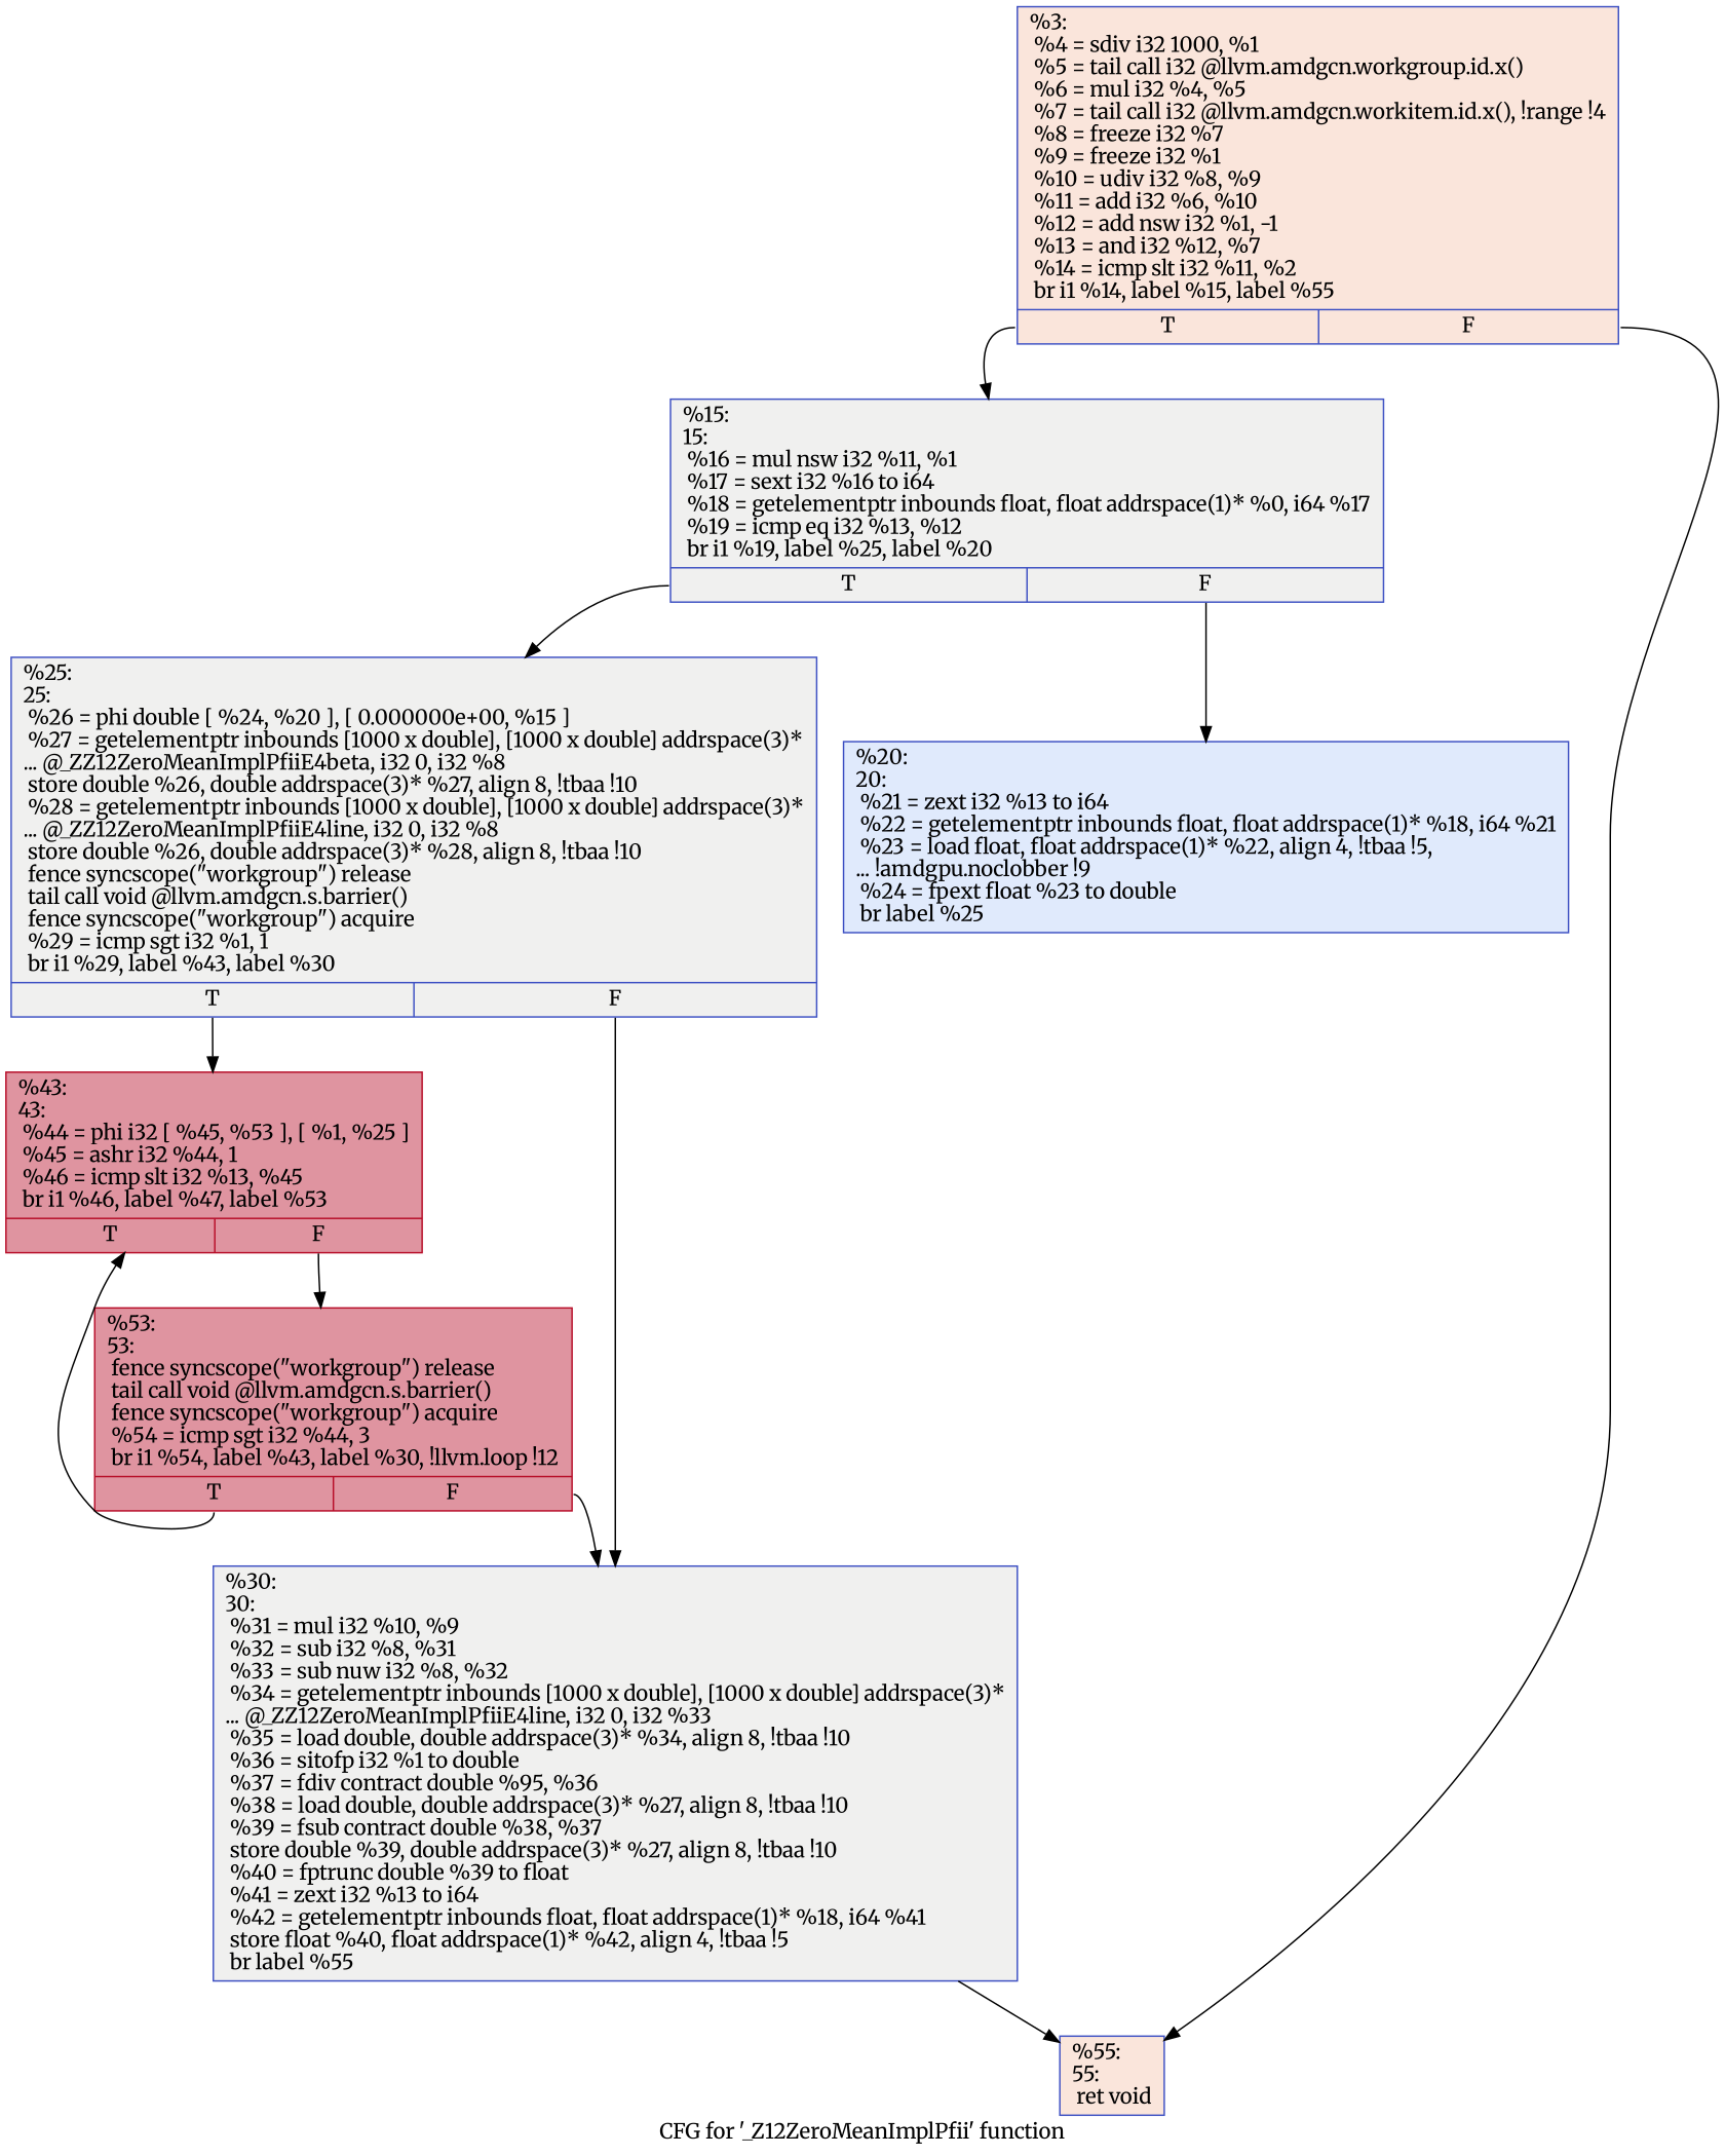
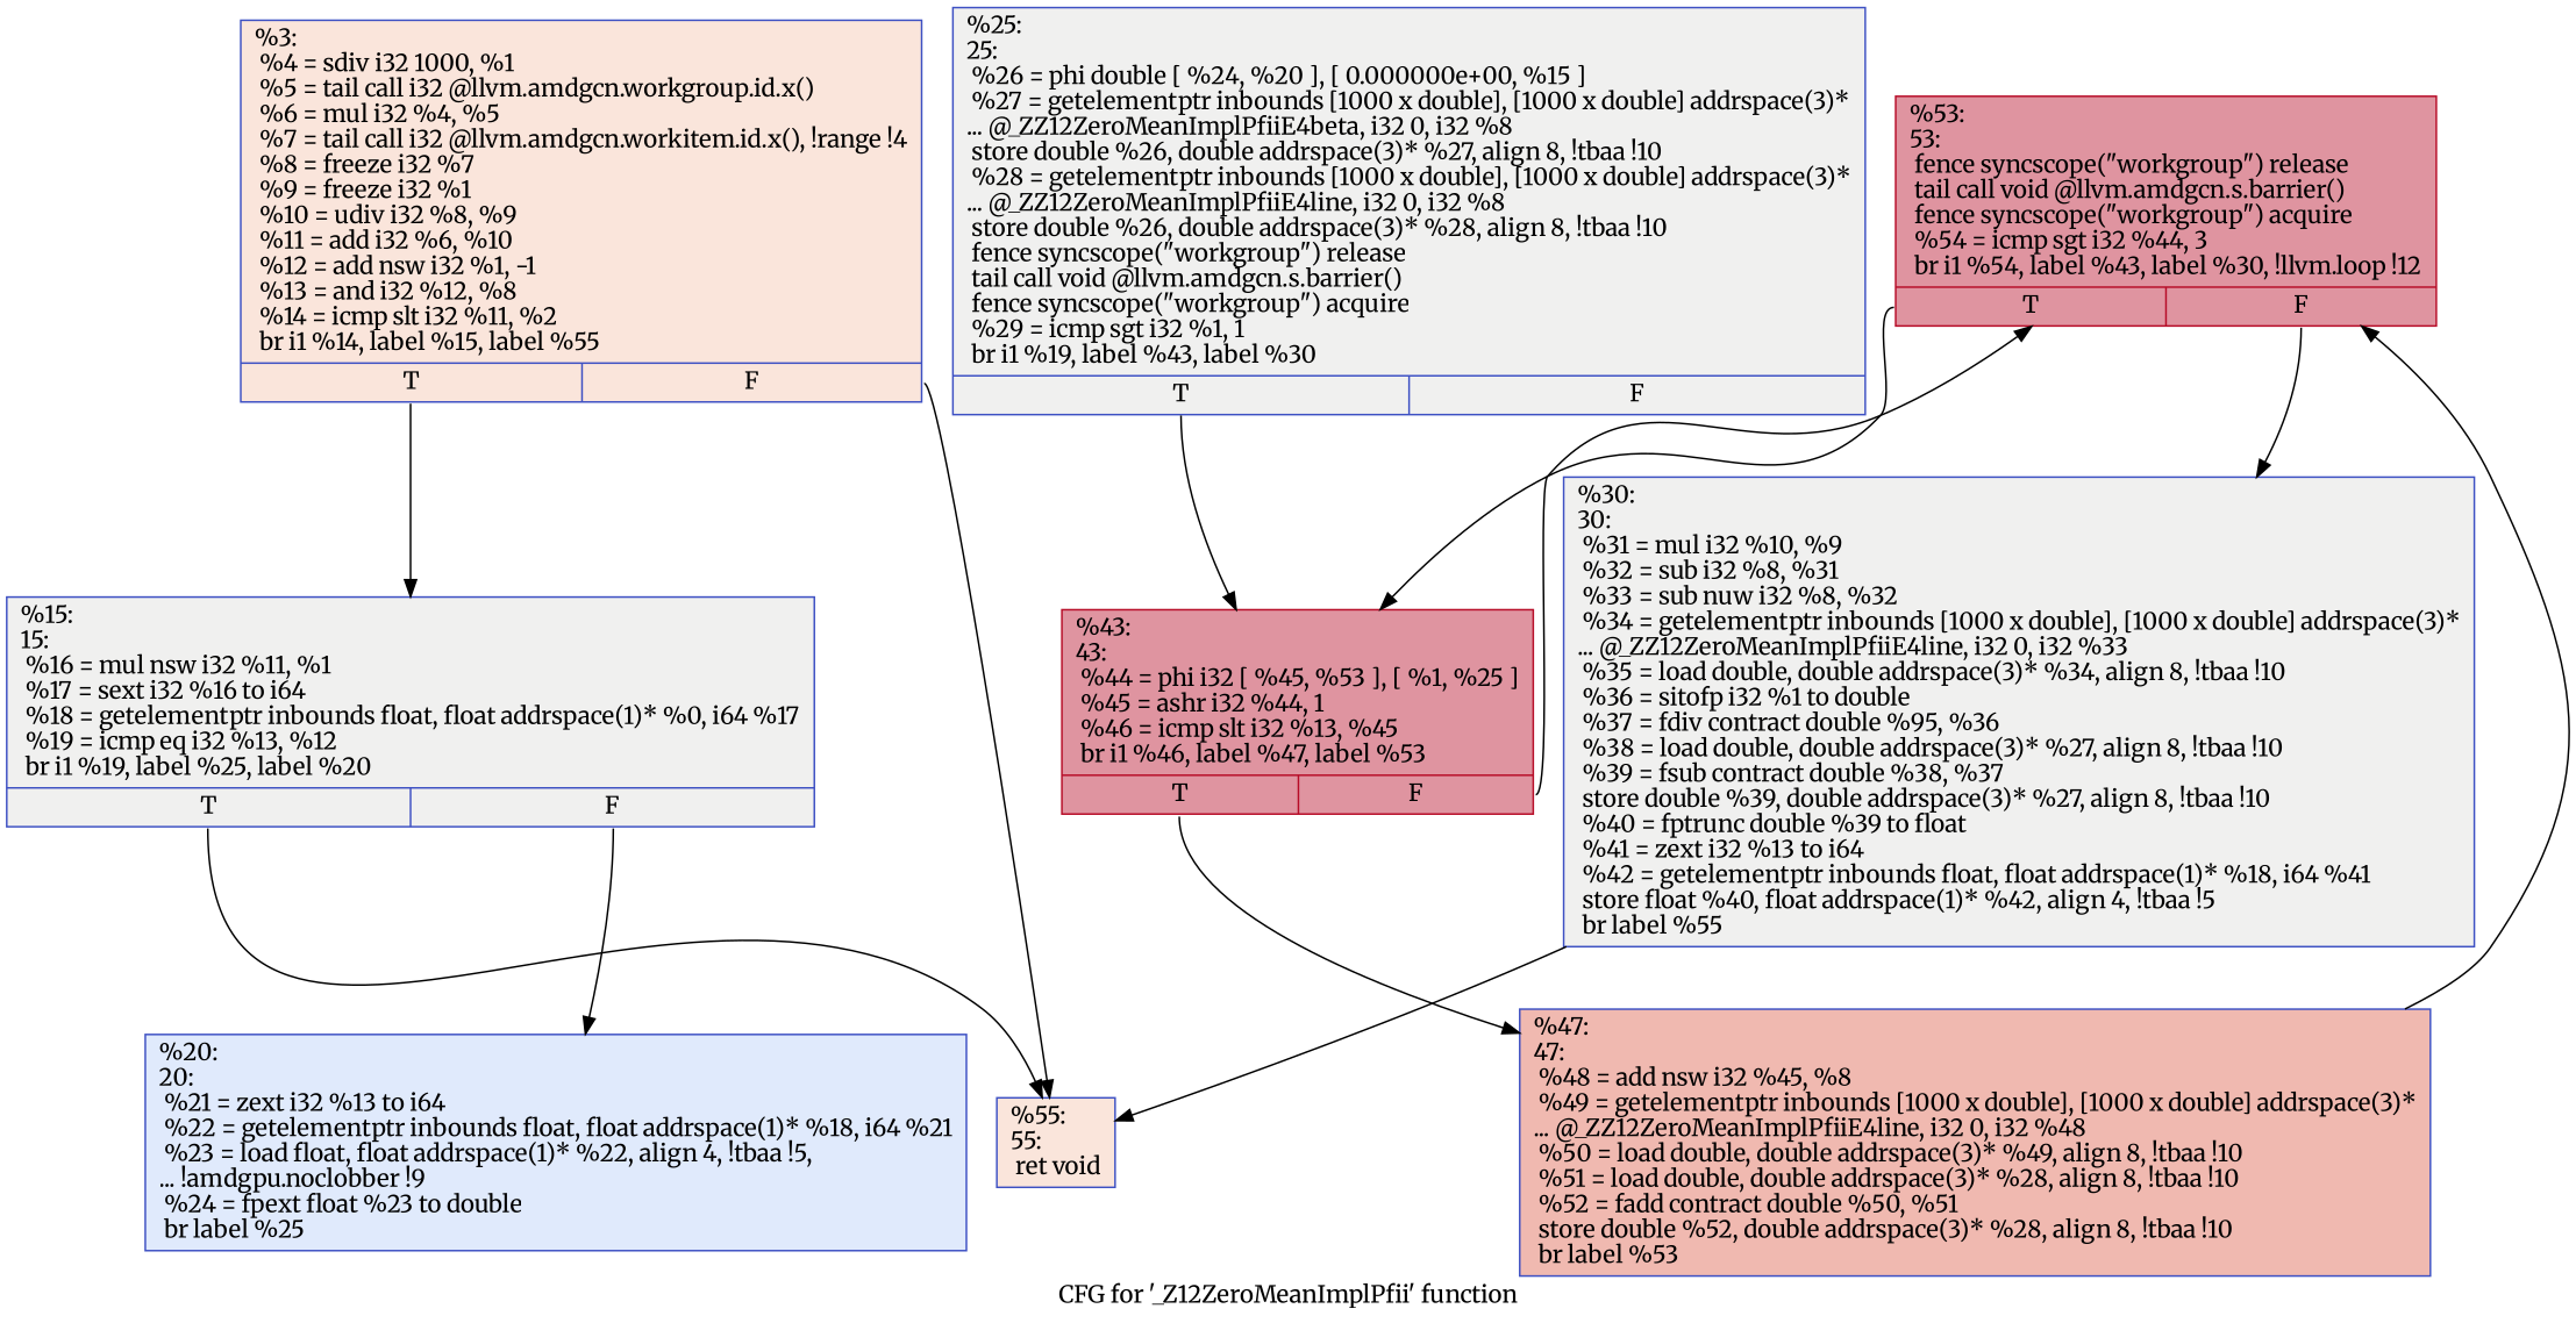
  digraph {
    fontname=Merriweather
    label="CFG for '_Z12ZeroMeanImplPfii' function"
    node [color="#3d50c3ff" fillcolor="#dedcdb70" fontname=Merriweather shape=record style=filled]
    edge [fontname=Merriweather tailport=s0]
-   n1 [fillcolor="#f4c5ad70" label="{%3:\l  %4 = sdiv i32 1000, %1\l  %5 = tail call i32 @llvm.amdgcn.workgroup.id.x()\l  %6 = mul i32 %4, %5\l  %7 = tail call i32 @llvm.amdgcn.workitem.id.x(), !range !4\l  %8 = freeze i32 %7\l  %9 = freeze i32 %1\l  %10 = udiv i32 %8, %9\l  %11 = add i32 %6, %10\l  %12 = add nsw i32 %1, -1\l  %13 = and i32 %12, %7\l  %14 = icmp slt i32 %11, %2\l  br i1 %14, label %15, label %55\l|{<s0>T|<s1>F}}"]
+   n1 [fillcolor="#f4c5ad70" label="{%3:\l  %4 = sdiv i32 1000, %1\l  %5 = tail call i32 @llvm.amdgcn.workgroup.id.x()\l  %6 = mul i32 %4, %5\l  %7 = tail call i32 @llvm.amdgcn.workitem.id.x(), !range !4\l  %8 = freeze i32 %7\l  %9 = freeze i32 %1\l  %10 = udiv i32 %8, %9\l  %11 = add i32 %6, %10\l  %12 = add nsw i32 %1, -1\l  %13 = and i32 %12, %8\l  %14 = icmp slt i32 %11, %2\l  br i1 %14, label %15, label %55\l|{<s0>T|<s1>F}}"]
    n2 [label="{%15:\l15:                                               \l  %16 = mul nsw i32 %11, %1\l  %17 = sext i32 %16 to i64\l  %18 = getelementptr inbounds float, float addrspace(1)* %0, i64 %17\l  %19 = icmp eq i32 %13, %12\l  br i1 %19, label %25, label %20\l|{<s0>T|<s1>F}}"]
    n3 [fillcolor="#f4c5ad70" label="{%55:\l55:                                               \l  ret void\l}"]
-   n4 [label="{%25:\l25:                                               \l  %26 = phi double [ %24, %20 ], [ 0.000000e+00, %15 ]\l  %27 = getelementptr inbounds [1000 x double], [1000 x double] addrspace(3)*\l... @_ZZ12ZeroMeanImplPfiiE4beta, i32 0, i32 %8\l  store double %26, double addrspace(3)* %27, align 8, !tbaa !10\l  %28 = getelementptr inbounds [1000 x double], [1000 x double] addrspace(3)*\l... @_ZZ12ZeroMeanImplPfiiE4line, i32 0, i32 %8\l  store double %26, double addrspace(3)* %28, align 8, !tbaa !10\l  fence syncscope(\"workgroup\") release\l  tail call void @llvm.amdgcn.s.barrier()\l  fence syncscope(\"workgroup\") acquire\l  %29 = icmp sgt i32 %1, 1\l  br i1 %29, label %43, label %30\l|{<s0>T|<s1>F}}"]
+   n4 [label="{%25:\l25:                                               \l  %26 = phi double [ %24, %20 ], [ 0.000000e+00, %15 ]\l  %27 = getelementptr inbounds [1000 x double], [1000 x double] addrspace(3)*\l... @_ZZ12ZeroMeanImplPfiiE4beta, i32 0, i32 %8\l  store double %26, double addrspace(3)* %27, align 8, !tbaa !10\l  %28 = getelementptr inbounds [1000 x double], [1000 x double] addrspace(3)*\l... @_ZZ12ZeroMeanImplPfiiE4line, i32 0, i32 %8\l  store double %26, double addrspace(3)* %28, align 8, !tbaa !10\l  fence syncscope(\"workgroup\") release\l  tail call void @llvm.amdgcn.s.barrier()\l  fence syncscope(\"workgroup\") acquire\l  %29 = icmp sgt i32 %1, 1\l  br i1 %19, label %43, label %30\l|{<s0>T|<s1>F}}"]
    n5 [fillcolor="#b9d0f970" label="{%20:\l20:                                               \l  %21 = zext i32 %13 to i64\l  %22 = getelementptr inbounds float, float addrspace(1)* %18, i64 %21\l  %23 = load float, float addrspace(1)* %22, align 4, !tbaa !5,\l... !amdgpu.noclobber !9\l  %24 = fpext float %23 to double\l  br label %25\l}"]
    n6 [color="#b70d28ff" fillcolor="#b70d2870" label="{%43:\l43:                                               \l  %44 = phi i32 [ %45, %53 ], [ %1, %25 ]\l  %45 = ashr i32 %44, 1\l  %46 = icmp slt i32 %13, %45\l  br i1 %46, label %47, label %53\l|{<s0>T|<s1>F}}"]
    n7 [label="{%30:\l30:                                               \l  %31 = mul i32 %10, %9\l  %32 = sub i32 %8, %31\l  %33 = sub nuw i32 %8, %32\l  %34 = getelementptr inbounds [1000 x double], [1000 x double] addrspace(3)*\l... @_ZZ12ZeroMeanImplPfiiE4line, i32 0, i32 %33\l  %35 = load double, double addrspace(3)* %34, align 8, !tbaa !10\l  %36 = sitofp i32 %1 to double\l  %37 = fdiv contract double %95, %36\l  %38 = load double, double addrspace(3)* %27, align 8, !tbaa !10\l  %39 = fsub contract double %38, %37\l  store double %39, double addrspace(3)* %27, align 8, !tbaa !10\l  %40 = fptrunc double %39 to float\l  %41 = zext i32 %13 to i64\l  %42 = getelementptr inbounds float, float addrspace(1)* %18, i64 %41\l  store float %40, float addrspace(1)* %42, align 4, !tbaa !5\l  br label %55\l}"]
+   n8 [fillcolor="#de614d70" label="{%47:\l47:                                               \l  %48 = add nsw i32 %45, %8\l  %49 = getelementptr inbounds [1000 x double], [1000 x double] addrspace(3)*\l... @_ZZ12ZeroMeanImplPfiiE4line, i32 0, i32 %48\l  %50 = load double, double addrspace(3)* %49, align 8, !tbaa !10\l  %51 = load double, double addrspace(3)* %28, align 8, !tbaa !10\l  %52 = fadd contract double %50, %51\l  store double %52, double addrspace(3)* %28, align 8, !tbaa !10\l  br label %53\l}"]
    n9 [color="#b70d28ff" fillcolor="#b70d2870" label="{%53:\l53:                                               \l  fence syncscope(\"workgroup\") release\l  tail call void @llvm.amdgcn.s.barrier()\l  fence syncscope(\"workgroup\") acquire\l  %54 = icmp sgt i32 %44, 3\l  br i1 %54, label %43, label %30, !llvm.loop !12\l|{<s0>T|<s1>F}}"]
    n1 -> n2
    n1 -> n3 [tailport=s1]
-   n2 -> n4
+   n2 -> n3
    n2 -> n5 [tailport=s1]
    n4 -> n6
-   n4 -> n7 [tailport=s1]
+   n6 -> n8
    n6 -> n9 [tailport=s1]
    n7 -> n3
+   n8 -> n9
    n9 -> n6
    n9 -> n7 [tailport=s1]
  }
